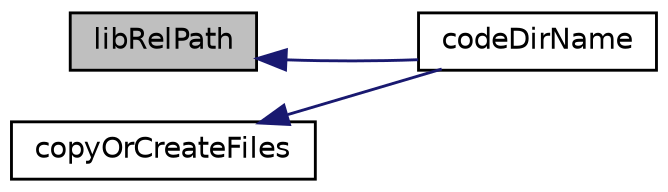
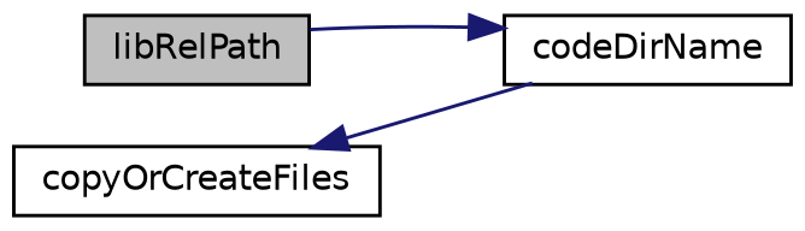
  digraph {
    rankdir=LR
    node [color=black fontname=Helvetica fontsize=10 shape=record]
    edge [color=midnightblue dir=back fontname=Helvetica fontsize=10 labelfontname=Helvetica labelfontsize=10 style=solid]
    n1 [fillcolor=grey75 fontcolor=black height=0.2 label=libRelPath style=filled width=0.4]
    n2 [height=0.2 label=codeDirName width=0.4]
    n3 [height=0.2 label=copyOrCreateFiles width=0.4]
-   n1 -> n2
+   n2 -> n1
    n3 -> n2
  }
